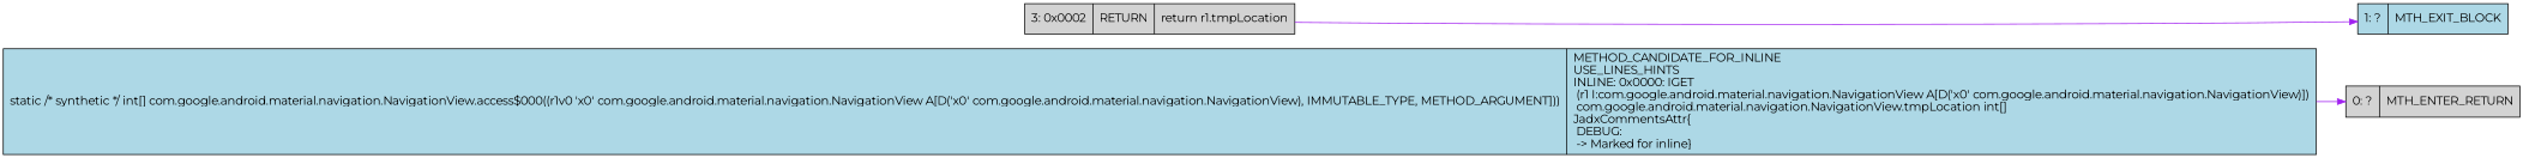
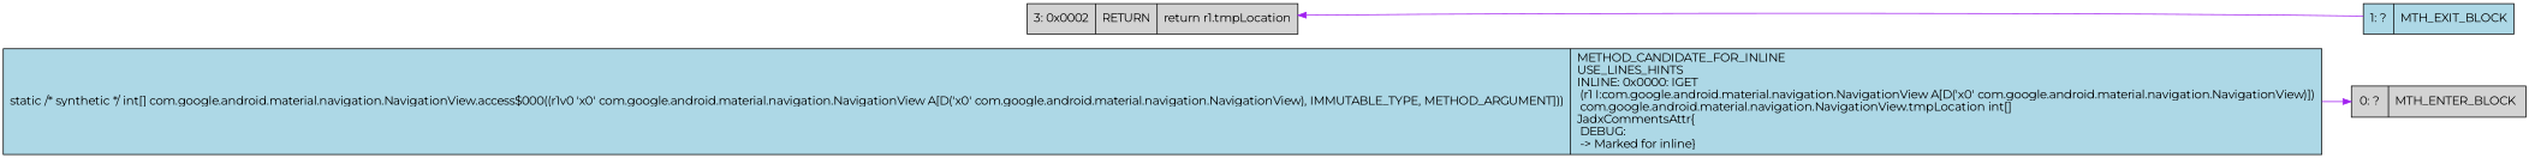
  digraph {
    fontname=Montserrat
    rankdir=LR
    node [fillcolor=lightgrey fontname=Montserrat shape=record style=filled]
    edge [color=purple fontname=Montserrat]
-   n1 [label="{0\:\ ?|MTH_ENTER_RETURN\l}"]
+   n1 [label="{0\:\ ?|MTH_ENTER_BLOCK\l}"]
    n2 [label="{3\:\ 0x0002|RETURN\l|return r1.tmpLocation\l}"]
    n3 [fillcolor=lightblue label="{1\:\ ?|MTH_EXIT_BLOCK\l}"]
    n4 [fillcolor=lightblue label="{static \/* synthetic *\/ int[] com.google.android.material.navigation.NavigationView.access$000((r1v0 'x0' com.google.android.material.navigation.NavigationView A[D('x0' com.google.android.material.navigation.NavigationView), IMMUTABLE_TYPE, METHOD_ARGUMENT]))  | METHOD_CANDIDATE_FOR_INLINE\lUSE_LINES_HINTS\lINLINE: 0x0000: IGET  \l  (r1 I:com.google.android.material.navigation.NavigationView A[D('x0' com.google.android.material.navigation.NavigationView)])\l com.google.android.material.navigation.NavigationView.tmpLocation int[]\lJadxCommentsAttr\{\l DEBUG: \l \-\> Marked for inline\}\l}"]
-   n2 -> n3
+   n3 -> n2
    n4 -> n1
  }
